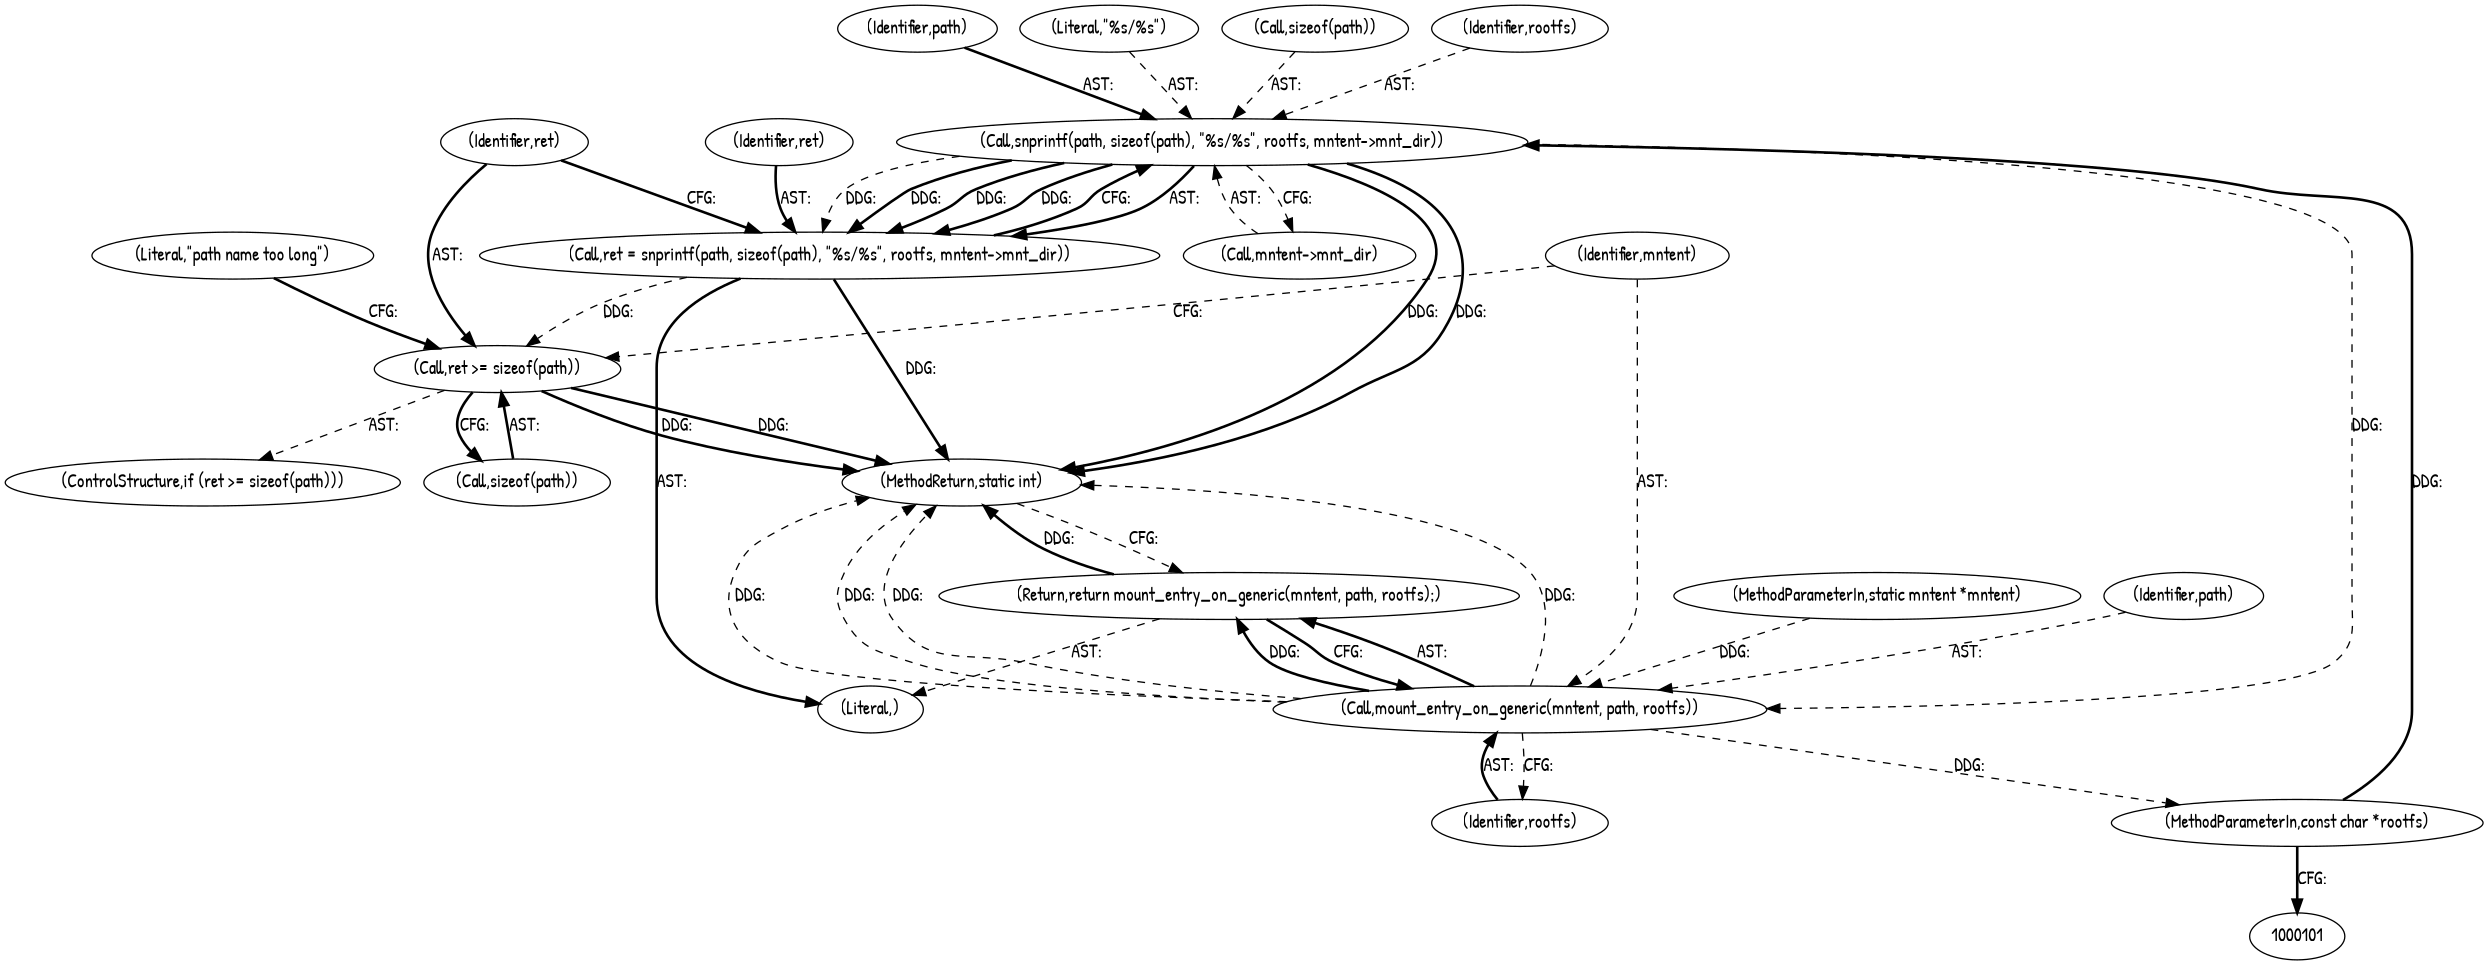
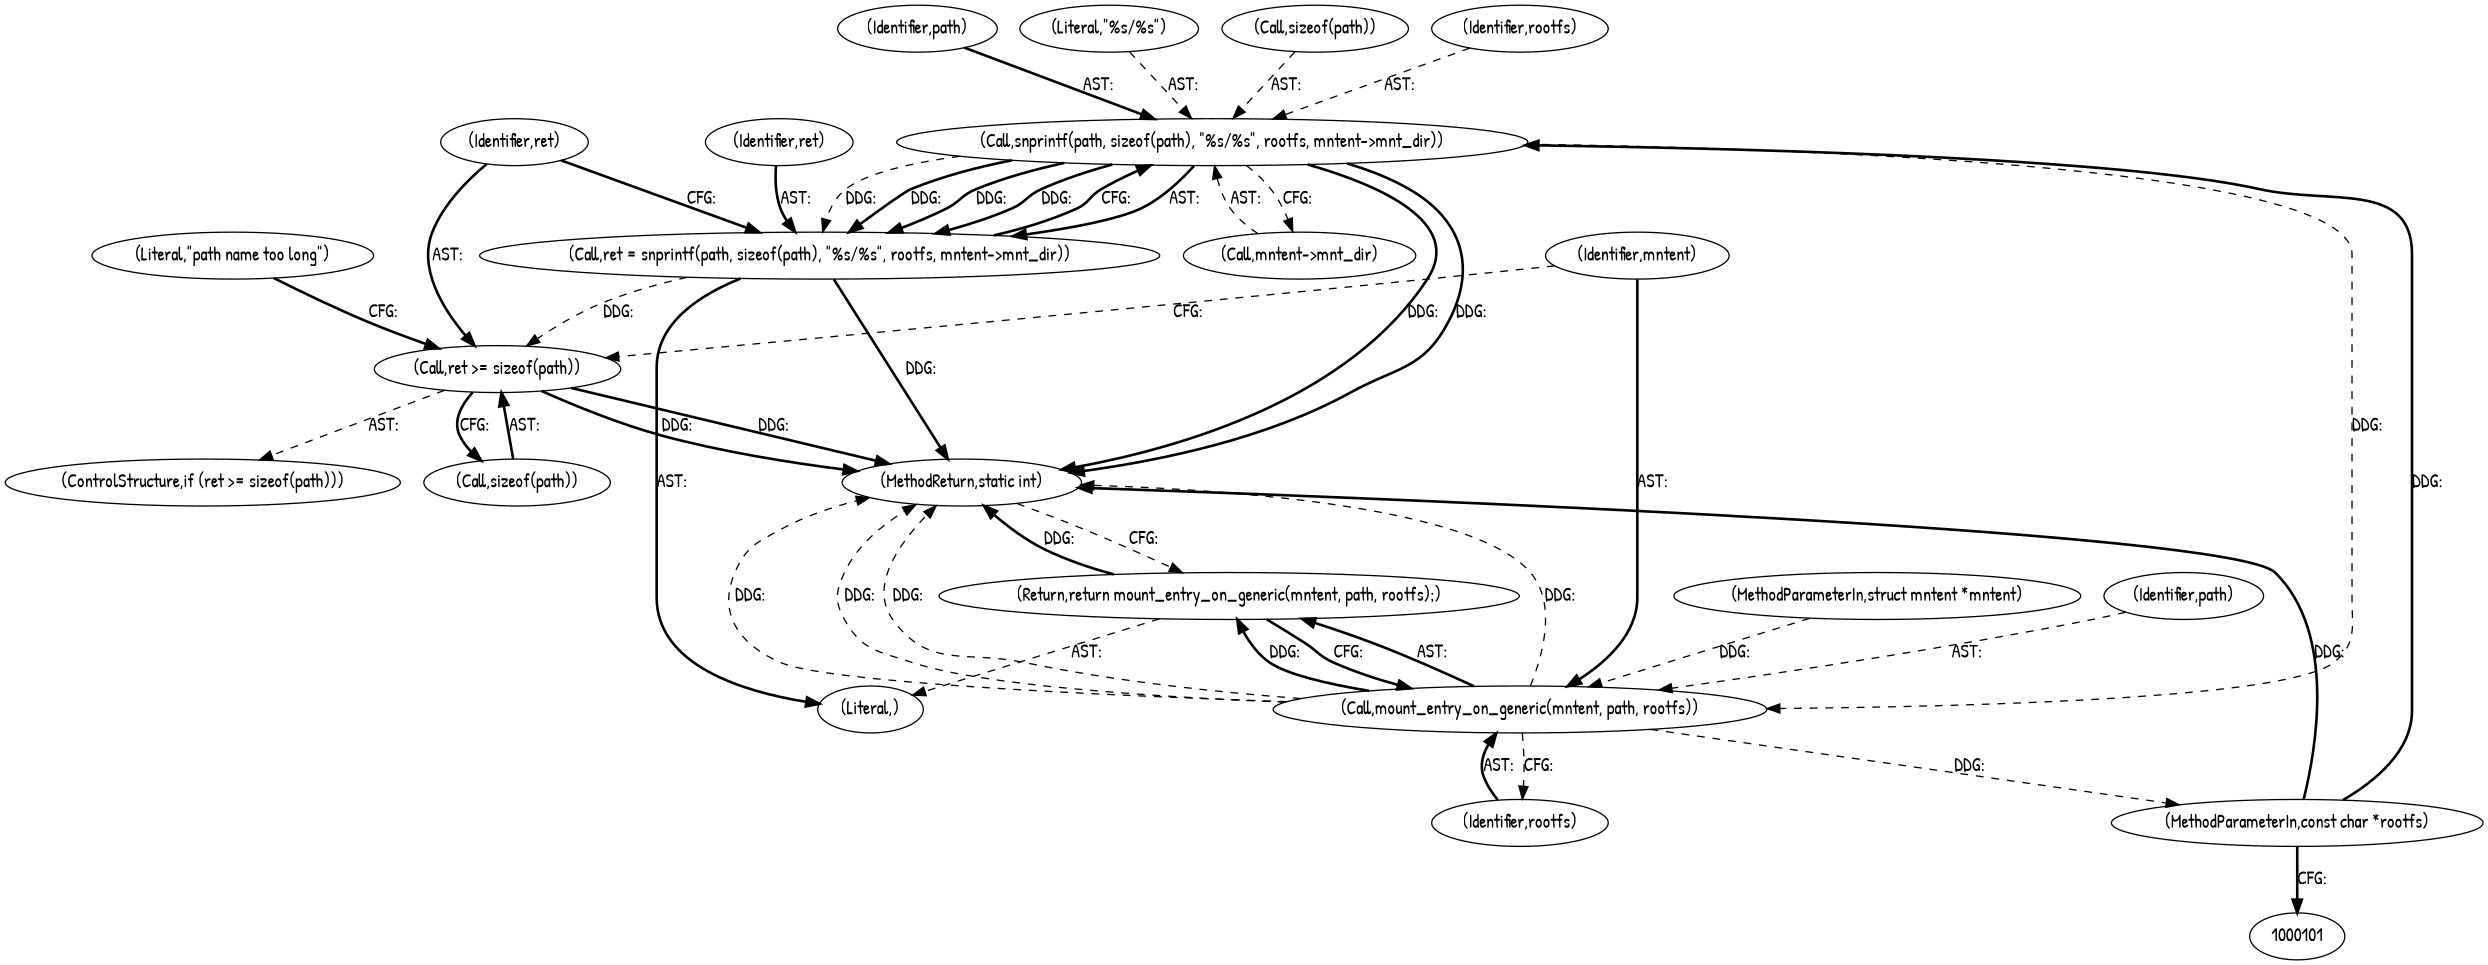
  digraph {
    fontname="Patrick Hand"
    node [fontname="Patrick Hand"]
    edge [fontname="Patrick Hand" style=bold]
    n1 [label="(Call,snprintf(path, sizeof(path), \"%s/%s\", rootfs, mntent->mnt_dir))"]
    n2 [label="(Call,ret = snprintf(path, sizeof(path), \"%s/%s\", rootfs, mntent->mnt_dir))"]
    n3 [label="(Call,mount_entry_on_generic(mntent, path, rootfs))"]
    n4 [label="(Call,mntent->mnt_dir)"]
    n5 [label="(MethodReturn,static int)"]
    n6 [label="(Call,ret >= sizeof(path))"]
    n7 [label="(Literal,)"]
    n8 [label="(MethodParameterIn,const char *rootfs)"]
    n9 [label="(Return,return mount_entry_on_generic(mntent, path, rootfs);)"]
    n10 [label="(Identifier,rootfs)"]
    1000101
    n12 [label="(ControlStructure,if (ret >= sizeof(path)))"]
    n13 [label="(Call,sizeof(path))"]
    n14 [label="(Identifier,path)"]
    n15 [label="(Identifier,ret)"]
    n16 [label="(Literal,\"%s/%s\")"]
    n17 [label="(Call,sizeof(path))"]
    n18 [label="(Identifier,mntent)"]
-   n19 [label="(MethodParameterIn,static mntent *mntent)"]
+   n19 [label="(MethodParameterIn,struct mntent *mntent)"]
    n20 [label="(Literal,\"path name too long\")"]
    n21 [label="(Identifier,path)"]
    n22 [label="(Identifier,ret)"]
    n23 [label="(Identifier,rootfs)"]
    n1 -> n2 [label="AST: "]
    n1 -> n2 [label="DDG: " style=dashed]
    n1 -> n2 [label="DDG: "]
    n1 -> n2 [label="DDG: "]
    n1 -> n2 [label="DDG: "]
    n1 -> n3 [label="DDG: " style=dashed]
    n1 -> n4 [label="CFG: " style=dashed]
    n1 -> n5 [label="DDG: "]
    n1 -> n5 [label="DDG: "]
    n2 -> n1 [label="CFG: "]
    n2 -> n5 [label="DDG: "]
    n2 -> n6 [label="DDG: " style=dashed]
    n2 -> n7 [label="AST: "]
    n3 -> n5 [label="DDG: " style=dashed]
    n3 -> n5 [label="DDG: " style=dashed]
    n3 -> n5 [label="DDG: " style=dashed]
    n3 -> n5 [label="DDG: " style=dashed]
    n3 -> n8 [label="DDG: " style=dashed]
    n3 -> n9 [label="AST: "]
    n3 -> n9 [label="DDG: "]
    n3 -> n10 [label="CFG: " style=dashed]
    n4 -> n1 [label="AST: " style=dashed]
    n5 -> n9 [label="CFG: " style=dashed]
    n6 -> n5 [label="DDG: "]
    n6 -> n5 [label="DDG: "]
    n6 -> n12 [label="AST: " style=dashed]
    n6 -> n13 [label="CFG: "]
    n8 -> n1 [label="DDG: "]
+   n8 -> n5 [label="DDG: "]
    n8 -> 1000101 [label="CFG: "]
    n9 -> n3 [label="CFG: "]
    n9 -> n5 [label="DDG: "]
    n9 -> n7 [label="AST: " style=dashed]
    n10 -> n3 [label="AST: "]
    n13 -> n6 [label="AST: "]
    n14 -> n1 [label="AST: "]
    n15 -> n2 [label="AST: "]
    n16 -> n1 [label="AST: " style=dashed]
    n17 -> n1 [label="AST: " style=dashed]
-   n18 -> n3 [label="AST: " style=dashed]
+   n18 -> n3 [label="AST: "]
    n18 -> n6 [label="CFG: " style=dashed]
    n19 -> n3 [label="DDG: " style=dashed]
    n20 -> n6 [label="CFG: "]
    n21 -> n3 [label="AST: " style=dashed]
    n22 -> n2 [label="CFG: "]
    n22 -> n6 [label="AST: "]
    n23 -> n1 [label="AST: " style=dashed]
  }
